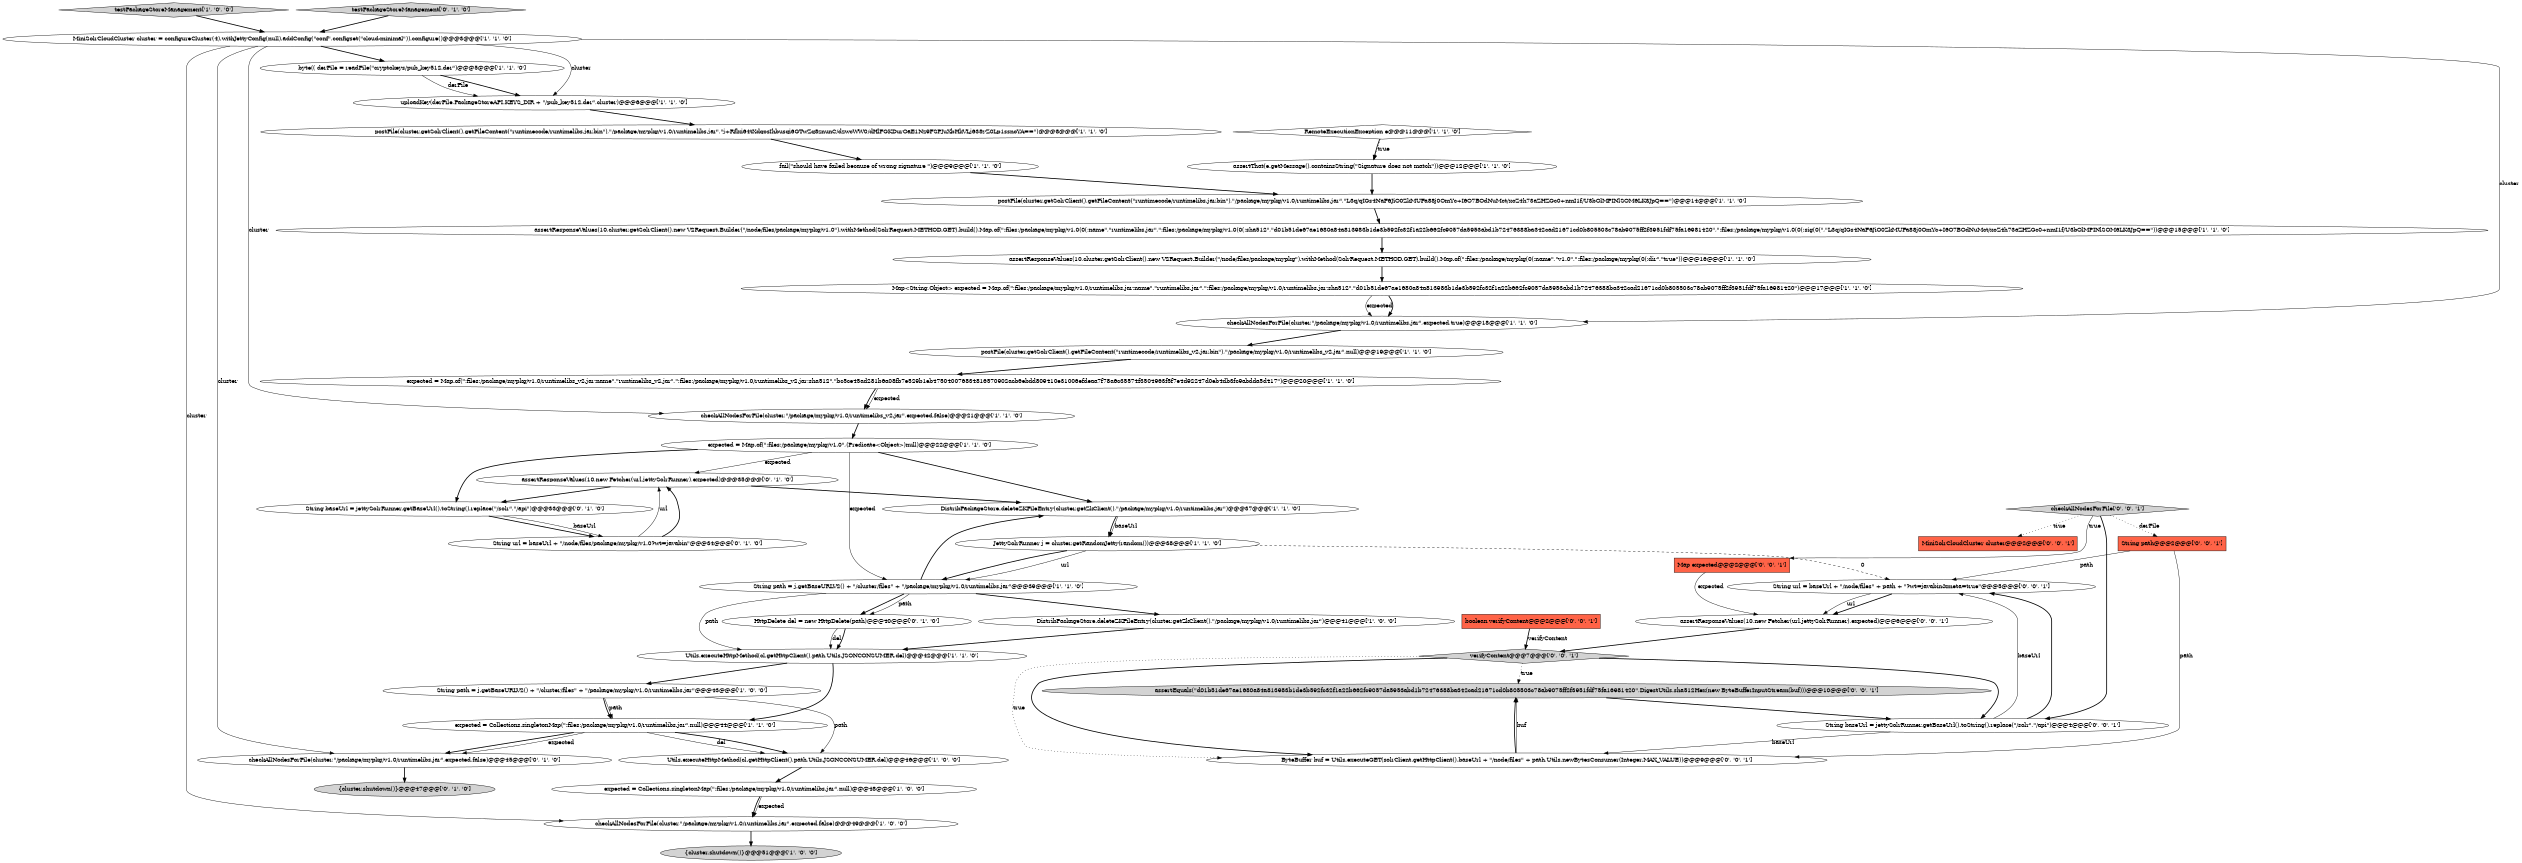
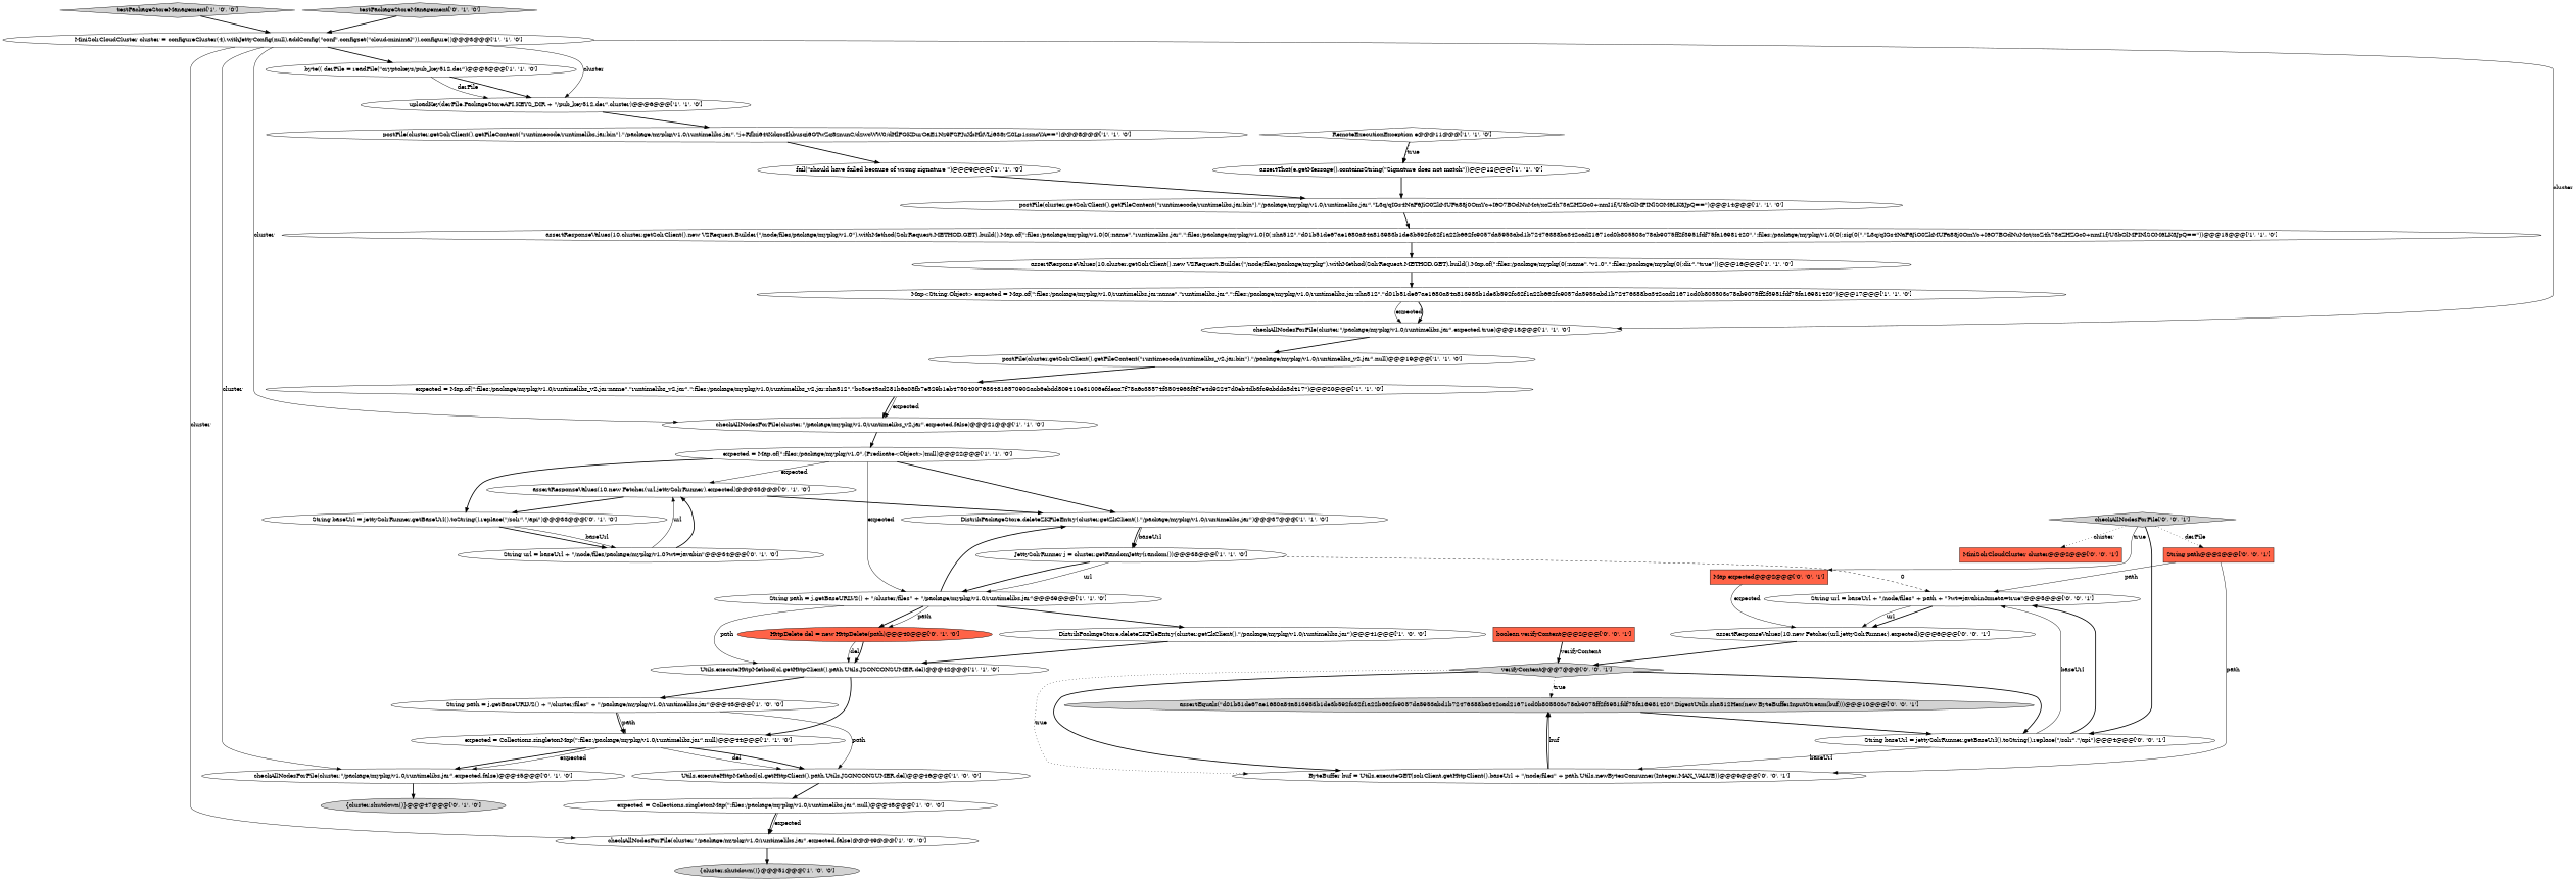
  digraph {
    node [fillcolor=white shape=ellipse style=filled]
    edge [style=bold]
    n1 [label="checkAllNodesForFile(cluster,\"/package/mypkg/v1.0/runtimelibs.jar\",expected,false)@@@49@@@['1', '0', '0']"]
    n2 [fillcolor=lightgray label="{cluster.shutdown()}@@@51@@@['1', '0', '0']"]
    n3 [label="assertResponseValues(10,cluster.getSolrClient(),new V2Request.Builder(\"/node/files/package/mypkg/v1.0\").withMethod(SolrRequest.METHOD.GET).build(),Map.of(\":files:/package/mypkg/v1.0(0(:name\",\"runtimelibs.jar\",\":files:/package/mypkg/v1.0(0(:sha512\",\"d01b51de67ae1680a84a813983b1de3b592fc32f1a22b662fc9057da5953abd1b72476388ba342cad21671cd0b805503c78ab9075ff2f3951fdf75fa16981420\",\":files:/package/mypkg/v1.0(0(:sig(0(\",\"L3q/qIGs4NaF6JiO0ZkMUFa88j0OmYc+I6O7BOdNuMct/xoZ4h73aZHZGc0+nmI1f/U3bOlMPINlSOM6LK3JpQ==\"))@@@15@@@['1', '1', '0']"]
    n4 [label="assertResponseValues(10,cluster.getSolrClient(),new V2Request.Builder(\"/node/files/package/mypkg\").withMethod(SolrRequest.METHOD.GET).build(),Map.of(\":files:/package/mypkg(0(:name\",\"v1.0\",\":files:/package/mypkg(0(:dir\",\"true\"))@@@16@@@['1', '1', '0']"]
    n5 [label="Map<String,Object> expected = Map.of(\":files:/package/mypkg/v1.0/runtimelibs.jar:name\",\"runtimelibs.jar\",\":files:/package/mypkg/v1.0/runtimelibs.jar:sha512\",\"d01b51de67ae1680a84a813983b1de3b592fc32f1a22b662fc9057da5953abd1b72476388ba342cad21671cd0b805503c78ab9075ff2f3951fdf75fa16981420\")@@@17@@@['1', '1', '0']"]
    n6 [fillcolor=tomato label="boolean verifyContent@@@2@@@['0', '0', '1']" shape=box]
    n7 [fillcolor=lightgray label="verifyContent@@@7@@@['0', '0', '1']" shape=diamond]
    n8 [fillcolor=lightgray label="assertEquals(\"d01b51de67ae1680a84a813983b1de3b592fc32f1a22b662fc9057da5953abd1b72476388ba342cad21671cd0b805503c78ab9075ff2f3951fdf75fa16981420\",DigestUtils.sha512Hex(new ByteBufferInputStream(buf)))@@@10@@@['0', '0', '1']"]
    n9 [label="String baseUrl = jettySolrRunner.getBaseUrl().toString().replace(\"/solr\",\"/api\")@@@4@@@['0', '0', '1']"]
    n10 [label="ByteBuffer buf = Utils.executeGET(solrClient.getHttpClient(),baseUrl + \"/node/files\" + path,Utils.newBytesConsumer(Integer.MAX_VALUE))@@@9@@@['0', '0', '1']"]
    n11 [label="fail(\"should have failed because of wrong signature \")@@@9@@@['1', '1', '0']"]
    n12 [label="postFile(cluster.getSolrClient(),getFileContent(\"runtimecode/runtimelibs.jar.bin\"),\"/package/mypkg/v1.0/runtimelibs.jar\",\"L3q/qIGs4NaF6JiO0ZkMUFa88j0OmYc+I6O7BOdNuMct/xoZ4h73aZHZGc0+nmI1f/U3bOlMPINlSOM6LK3JpQ==\")@@@14@@@['1', '1', '0']"]
    n13 [label="String url = baseUrl + \"/node/files/package/mypkg/v1.0?wt=javabin\"@@@34@@@['0', '1', '0']"]
    n14 [label="assertResponseValues(10,new Fetcher(url,jettySolrRunner),expected)@@@35@@@['0', '1', '0']"]
    n15 [label="DistribPackageStore.deleteZKFileEntry(cluster.getZkClient(),\"/package/mypkg/v1.0/runtimelibs.jar\")@@@37@@@['1', '1', '0']"]
    n16 [label="String baseUrl = jettySolrRunner.getBaseUrl().toString().replace(\"/solr\",\"/api\")@@@33@@@['0', '1', '0']"]
    n17 [label="String url = baseUrl + \"/node/files\" + path + \"?wt=javabin&meta=true\"@@@5@@@['0', '0', '1']"]
    n18 [label="JettySolrRunner j = cluster.getRandomJetty(random())@@@38@@@['1', '1', '0']"]
    n19 [label="String path = j.getBaseURLV2() + \"/cluster/files\" + \"/package/mypkg/v1.0/runtimelibs.jar\"@@@39@@@['1', '1', '0']"]
    n20 [label="DistribPackageStore.deleteZKFileEntry(cluster.getZkClient(),\"/package/mypkg/v1.0/runtimelibs.jar\")@@@41@@@['1', '0', '0']"]
    n21 [label="Utils.executeHttpMethod(cl.getHttpClient(),path,Utils.JSONCONSUMER,del)@@@42@@@['1', '1', '0']"]
-   n22 [label="HttpDelete del = new HttpDelete(path)@@@40@@@['0', '1', '0']"]
+   n22 [fillcolor=tomato label="HttpDelete del = new HttpDelete(path)@@@40@@@['0', '1', '0']"]
    n23 [label="assertResponseValues(10,new Fetcher(url,jettySolrRunner),expected)@@@6@@@['0', '0', '1']"]
    n24 [fillcolor=tomato label="String path@@@2@@@['0', '0', '1']" shape=box]
    n25 [label="RemoteExecutionException e@@@11@@@['1', '1', '0']" shape=diamond]
    n26 [label="assertThat(e.getMessage(),containsString(\"Signature does not match\"))@@@12@@@['1', '1', '0']"]
    n27 [label="expected = Map.of(\":files:/package/mypkg/v1.0\",(Predicate<Object>)null)@@@22@@@['1', '1', '0']"]
    n28 [fillcolor=lightgray label="{cluster.shutdown()}@@@47@@@['0', '1', '0']"]
    n29 [fillcolor=tomato label="MiniSolrCloudCluster cluster@@@2@@@['0', '0', '1']" shape=box]
    n30 [label="MiniSolrCloudCluster cluster = configureCluster(4).withJettyConfig(null).addConfig(\"conf\",configset(\"cloud-minimal\")).configure()@@@3@@@['1', '1', '0']"]
    n31 [label="checkAllNodesForFile(cluster,\"/package/mypkg/v1.0/runtimelibs_v2.jar\",expected,false)@@@21@@@['1', '1', '0']"]
    n32 [label="checkAllNodesForFile(cluster,\"/package/mypkg/v1.0/runtimelibs.jar\",expected,true)@@@18@@@['1', '1', '0']"]
    n33 [label="checkAllNodesForFile(cluster,\"/package/mypkg/v1.0/runtimelibs.jar\",expected,false)@@@45@@@['0', '1', '0']"]
    n34 [label="byte(( derFile = readFile(\"cryptokeys/pub_key512.der\")@@@5@@@['1', '1', '0']"]
    n35 [label="uploadKey(derFile,PackageStoreAPI.KEYS_DIR + \"/pub_key512.der\",cluster)@@@6@@@['1', '1', '0']"]
    n36 [label="postFile(cluster.getSolrClient(),getFileContent(\"runtimecode/runtimelibs_v2.jar.bin\"),\"/package/mypkg/v1.0/runtimelibs_v2.jar\",null)@@@19@@@['1', '1', '0']"]
    n37 [label="postFile(cluster.getSolrClient(),getFileContent(\"runtimecode/runtimelibs.jar.bin\"),\"/package/mypkg/v1.0/runtimelibs.jar\",\"j+Rflxi64tXdqosIhbusqi6GTwZq8znunC/dzwcWW0/dHlFGKDurOaE1Nz9FSPJuXbHkVLj638yZ0Lp1ssnoYA==\")@@@8@@@['1', '1', '0']"]
    n38 [fillcolor=tomato label="Map expected@@@2@@@['0', '0', '1']" shape=box]
    n39 [label="expected = Map.of(\":files:/package/mypkg/v1.0/runtimelibs_v2.jar:name\",\"runtimelibs_v2.jar\",\":files:/package/mypkg/v1.0/runtimelibs_v2.jar:sha512\",\"bc5ce45ad281b6a08fb7e529b1eb475040076834816570902acb6ebdd809410e31006efdeaa7f78a6c35574f3504963f5f7e4d92247d0eb4db3fc9abdda5d417\")@@@20@@@['1', '1', '0']"]
    n40 [label="expected = Collections.singletonMap(\":files:/package/mypkg/v1.0/runtimelibs.jar\",null)@@@44@@@['1', '1', '0']"]
    n41 [label="String path = j.getBaseURLV2() + \"/cluster/files\" + \"/package/mypkg/v1.0/runtimelibs.jar\"@@@43@@@['1', '0', '0']"]
    n42 [label="Utils.executeHttpMethod(cl.getHttpClient(),path,Utils.JSONCONSUMER,del)@@@46@@@['1', '0', '0']"]
    n43 [fillcolor=lightgray label="testPackageStoreManagement['1', '0', '0']" shape=diamond]
    n44 [fillcolor=lightgray label="testPackageStoreManagement['0', '1', '0']" shape=diamond]
    n45 [label="expected = Collections.singletonMap(\":files:/package/mypkg/v1.0/runtimelibs.jar\",null)@@@48@@@['1', '0', '0']"]
    n46 [fillcolor=lightgray label="checkAllNodesForFile['0', '0', '1']" shape=diamond]
    n1 -> n2
    n3 -> n4
    n4 -> n5
    n5 -> n32 [label=expected style=solid]
    n5 -> n32
    n6 -> n7 [label=verifyContent]
    n7 -> n8 [label=true style=dotted]
    n7 -> n9
    n7 -> n10 [label=true style=dotted]
    n7 -> n10
    n8 -> n9
    n9 -> n10 [label=baseUrl style=solid]
    n9 -> n17 [label=baseUrl style=solid]
    n9 -> n17
    n10 -> n8 [label=buf style=solid]
    n10 -> n8
    n11 -> n12
    n12 -> n3
    n13 -> n14
    n13 -> n14 [label=url style=solid]
    n14 -> n15
    n14 -> n16
    n15 -> n18
    n15 -> n18 [label=baseUrl style=solid]
    n16 -> n13
    n16 -> n13 [label=baseUrl style=solid]
    n17 -> n23
    n17 -> n23 [label=url style=solid]
    n18 -> n17 [label=0 style=dashed]
    n18 -> n19
    n18 -> n19 [label=url style=solid]
    n19 -> n15
    n19 -> n20
    n19 -> n21 [label=path style=solid]
    n19 -> n22
    n19 -> n22 [label=path style=solid]
    n20 -> n21
    n21 -> n40
    n21 -> n41
    n22 -> n21 [label=del style=solid]
    n22 -> n21
    n23 -> n7
    n24 -> n10 [label=path style=solid]
    n24 -> n17 [label=path style=solid]
    n25 -> n26
    n25 -> n26 [label=true style=dotted]
    n26 -> n12
    n27 -> n14 [label=expected style=solid]
    n27 -> n15
    n27 -> n16
    n27 -> n19 [label=expected style=solid]
    n30 -> n1 [label=cluster style=solid]
    n30 -> n31 [label=cluster style=solid]
    n30 -> n32 [label=cluster style=solid]
    n30 -> n33 [label=cluster style=solid]
    n30 -> n34
    n30 -> n35 [label=cluster style=solid]
    n31 -> n27
    n32 -> n36
    n33 -> n28
    n34 -> n35
    n34 -> n35 [label=derFile style=solid]
    n35 -> n37
    n36 -> n39
    n37 -> n11
    n38 -> n23 [label=expected style=solid]
    n39 -> n31
    n39 -> n31 [label=expected style=solid]
    n40 -> n33
    n40 -> n33 [label=expected style=solid]
    n40 -> n42 [label=del style=solid]
    n40 -> n42
    n41 -> n40 [label=path style=solid]
    n41 -> n40
    n41 -> n42 [label=path style=solid]
    n42 -> n45
    n43 -> n30
    n44 -> n30
    n45 -> n1 [label=expected style=solid]
    n45 -> n1
    n46 -> n9
    n46 -> n24 [label=derFile style=dotted]
-   n46 -> n29 [label=true style=dotted]
+   n46 -> n29 [label=cluster style=dotted]
    n46 -> n38 [label=true style=solid]
  }
